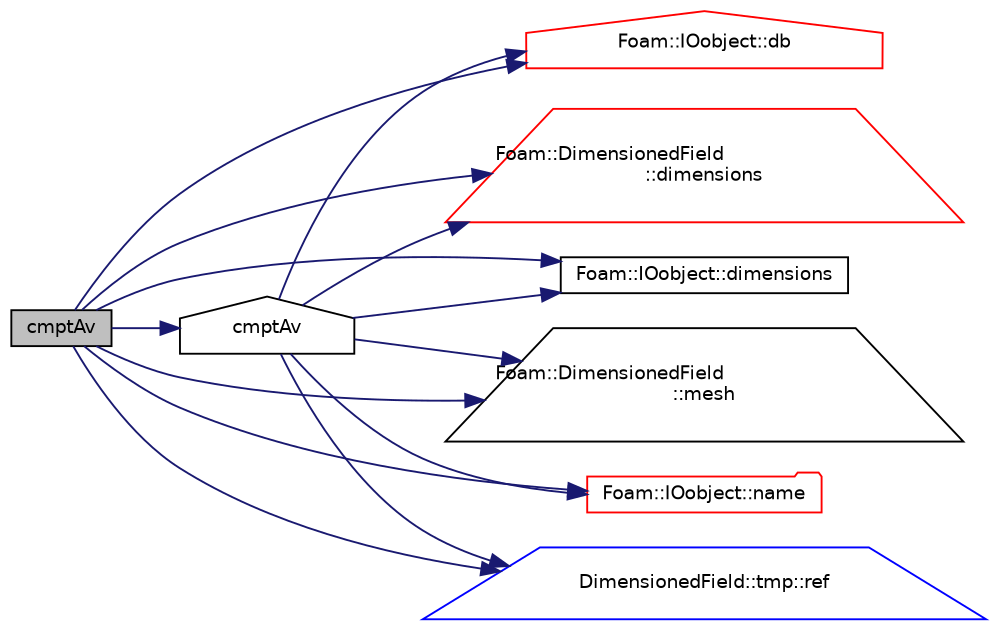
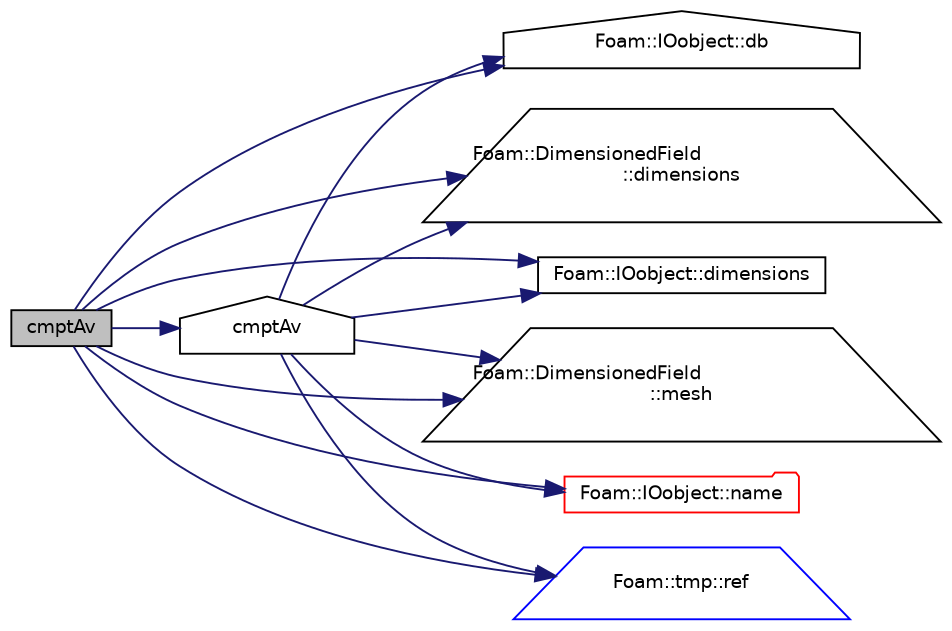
  digraph {
    rankdir=LR
    node [color=black fontname=Helvetica fontsize=10 shape=trapezium]
    edge [color=midnightblue fontname=Helvetica fontsize=10 labelfontname=Helvetica labelfontsize=10 style=solid]
    n1 [fillcolor=grey75 fontcolor=black height=0.2 label=cmptAv shape=box style=filled width=0.4]
    n2 [height=0.2 label=cmptAv shape=house width=0.4]
-   n3 [color=red height=0.2 label="Foam::IOobject::db" shape=house width=0.4]
-   n4 [color=red height=0.2 label="Foam::DimensionedField\l::dimensions" width=0.4]
+   n3 [height=0.2 label="Foam::IOobject::db" shape=house width=0.4]
+   n4 [height=0.2 label="Foam::DimensionedField\l::dimensions" width=0.4]
    n5 [height=0.2 label="Foam::IOobject::dimensions" shape=box width=0.4]
    n6 [height=0.2 label="Foam::DimensionedField\l::mesh" width=0.4]
    n7 [color=red height=0.2 label="Foam::IOobject::name" shape=folder width=0.4]
-   n8 [color=blue height=0.2 label="DimensionedField::tmp::ref" width=0.4]
+   n8 [color=blue height=0.2 label="Foam::tmp::ref" width=0.4]
    n1 -> n2
    n1 -> n3
    n1 -> n4
    n1 -> n5
    n1 -> n6
    n1 -> n7
    n1 -> n8
    n2 -> n3
    n2 -> n4
    n2 -> n5
    n2 -> n6
    n2 -> n7
    n2 -> n8
  }
